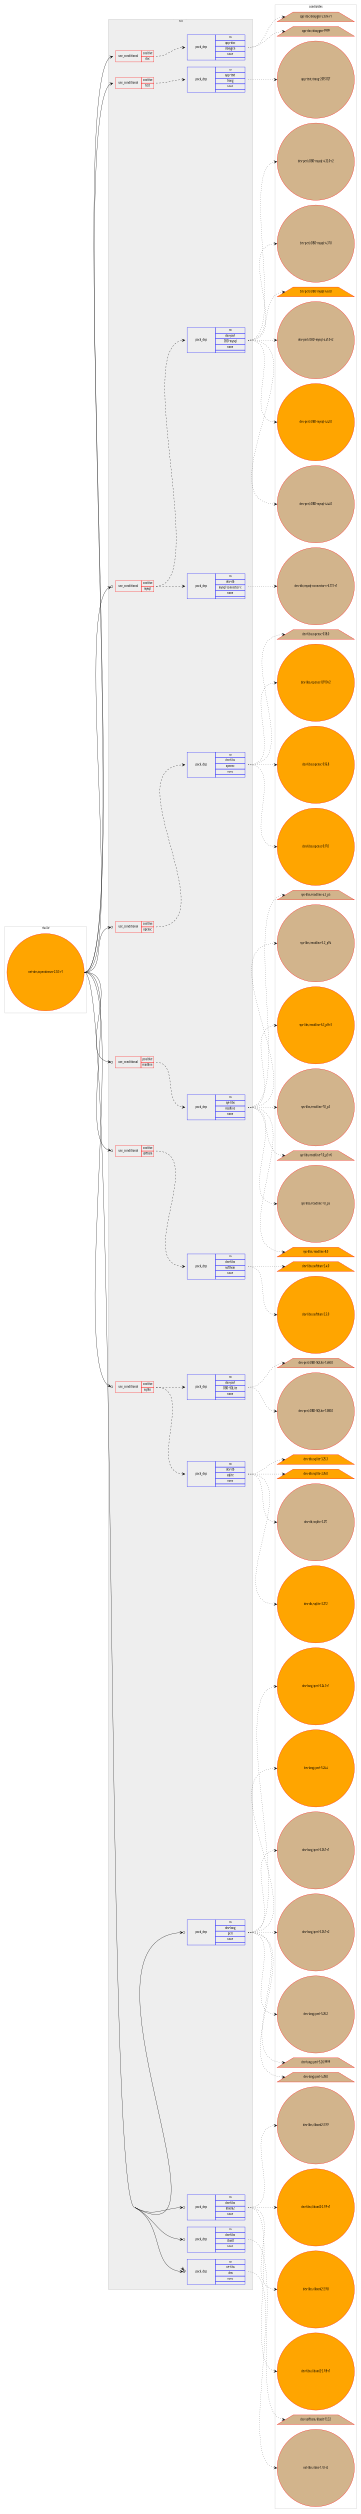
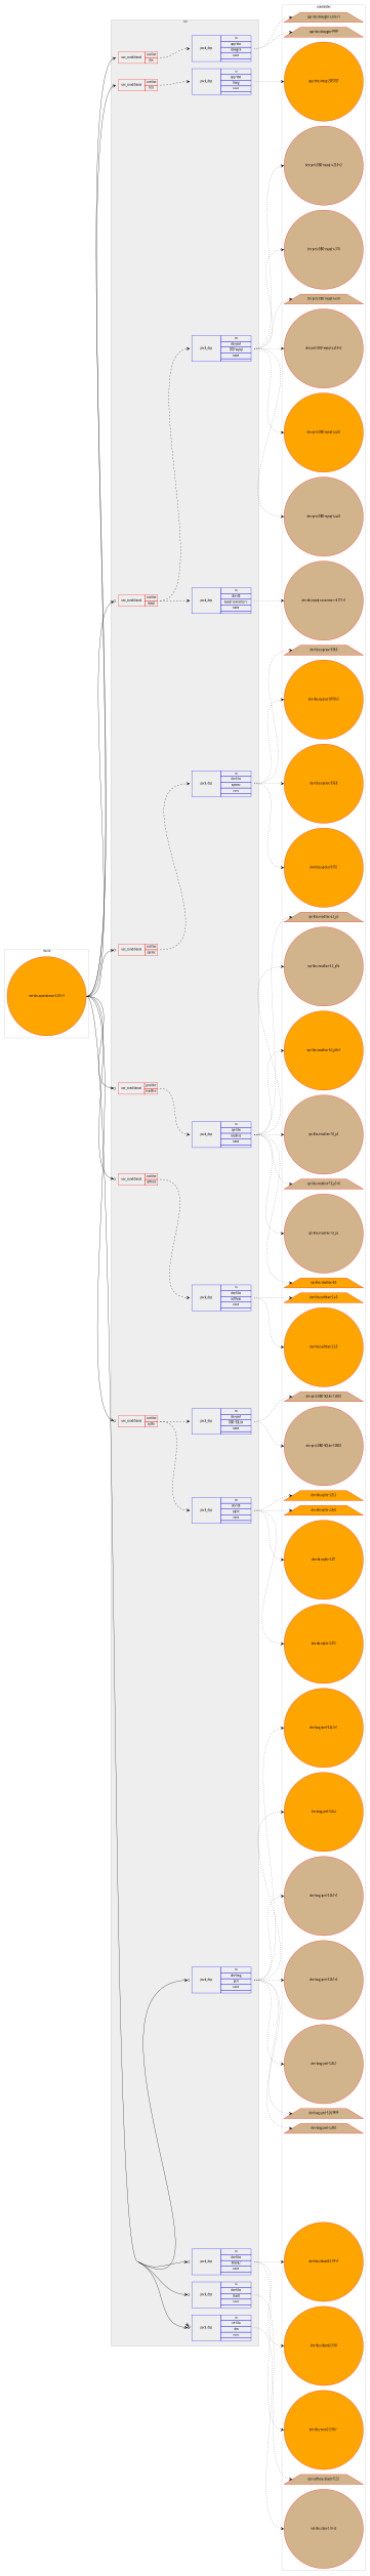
  digraph {
    compound=true
    concentrate=true
    fontname="Fira Sans"
    fontsize=10
    newrank=true
    rankdir=LR
    ranksep=1.5
    node [color=red fillcolor=tan fontname="Fira Sans" fontsize=10 shape=circle style=filled]
    edge [arrowhead=vee fontname="Fira Sans" headport=w style=dotted tailport=e weight=100]
    n1 [fillcolor=orange label="net-dns/opendnssec-2.0.3-r1" width=4]
    n2 [color=blue label=<<TABLE BORDER="0" CELLBORDER="1" CELLSPACING="0" CELLPADDING="4" WIDTH="220"><TR><TD ROWSPAN="6" CELLPADDING="30">pack_dep</TD></TR><TR><TD WIDTH="110">no</TD></TR><TR><TD>app-doc</TD></TR><TR><TD>doxygen</TD></TR><TR><TD>none</TD></TR><TR><TD></TD></TR></TABLE>> shape=none fillcolor="" style=""]
    n3 [label=<<TABLE BORDER="0" CELLBORDER="1" CELLSPACING="0" CELLPADDING="4"><TR><TD ROWSPAN="3" CELLPADDING="10">use_conditional</TD></TR><TR><TD>positive</TD></TR><TR><TD>doc</TD></TR></TABLE>> shape=none fillcolor="" style=""]
    n4 [color=blue label=<<TABLE BORDER="0" CELLBORDER="1" CELLSPACING="0" CELLPADDING="4" WIDTH="220"><TR><TD ROWSPAN="6" CELLPADDING="30">pack_dep</TD></TR><TR><TD WIDTH="110">no</TD></TR><TR><TD>app-text</TD></TR><TR><TD>trang</TD></TR><TR><TD>none</TD></TR><TR><TD></TD></TR></TABLE>> shape=none fillcolor="" style=""]
    n5 [label=<<TABLE BORDER="0" CELLBORDER="1" CELLSPACING="0" CELLPADDING="4"><TR><TD ROWSPAN="3" CELLPADDING="10">use_conditional</TD></TR><TR><TD>positive</TD></TR><TR><TD>test</TD></TR></TABLE>> shape=none fillcolor="" style=""]
    n6 [color=blue label=<<TABLE BORDER="0" CELLBORDER="1" CELLSPACING="0" CELLPADDING="4" WIDTH="220"><TR><TD ROWSPAN="6" CELLPADDING="30">pack_dep</TD></TR><TR><TD WIDTH="110">no</TD></TR><TR><TD>dev-db</TD></TR><TR><TD>mysql-connector-c</TD></TR><TR><TD>none</TD></TR><TR><TD></TD></TR></TABLE>> shape=none fillcolor="" style=""]
    n7 [color=blue label=<<TABLE BORDER="0" CELLBORDER="1" CELLSPACING="0" CELLPADDING="4" WIDTH="220"><TR><TD ROWSPAN="6" CELLPADDING="30">pack_dep</TD></TR><TR><TD WIDTH="110">no</TD></TR><TR><TD>dev-perl</TD></TR><TR><TD>DBD-mysql</TD></TR><TR><TD>none</TD></TR><TR><TD></TD></TR></TABLE>> shape=none fillcolor="" style=""]
    n8 [label=<<TABLE BORDER="0" CELLBORDER="1" CELLSPACING="0" CELLPADDING="4"><TR><TD ROWSPAN="3" CELLPADDING="10">use_conditional</TD></TR><TR><TD>positive</TD></TR><TR><TD>mysql</TD></TR></TABLE>> shape=none fillcolor="" style=""]
    n9 [color=blue label=<<TABLE BORDER="0" CELLBORDER="1" CELLSPACING="0" CELLPADDING="4" WIDTH="220"><TR><TD ROWSPAN="6" CELLPADDING="30">pack_dep</TD></TR><TR><TD WIDTH="110">no</TD></TR><TR><TD>dev-libs</TD></TR><TR><TD>opensc</TD></TR><TR><TD>none</TD></TR><TR><TD></TD></TR></TABLE>> shape=none fillcolor="" style=""]
    n10 [label=<<TABLE BORDER="0" CELLBORDER="1" CELLSPACING="0" CELLPADDING="4"><TR><TD ROWSPAN="3" CELLPADDING="10">use_conditional</TD></TR><TR><TD>positive</TD></TR><TR><TD>opensc</TD></TR></TABLE>> shape=none fillcolor="" style=""]
    n11 [color=blue label=<<TABLE BORDER="0" CELLBORDER="1" CELLSPACING="0" CELLPADDING="4" WIDTH="220"><TR><TD ROWSPAN="6" CELLPADDING="30">pack_dep</TD></TR><TR><TD WIDTH="110">no</TD></TR><TR><TD>sys-libs</TD></TR><TR><TD>readline</TD></TR><TR><TD>none</TD></TR><TR><TD></TD></TR></TABLE>> shape=none fillcolor="" style=""]
    n12 [label=<<TABLE BORDER="0" CELLBORDER="1" CELLSPACING="0" CELLPADDING="4"><TR><TD ROWSPAN="3" CELLPADDING="10">use_conditional</TD></TR><TR><TD>positive</TD></TR><TR><TD>readline</TD></TR></TABLE>> shape=none fillcolor="" style=""]
    n13 [color=blue label=<<TABLE BORDER="0" CELLBORDER="1" CELLSPACING="0" CELLPADDING="4" WIDTH="220"><TR><TD ROWSPAN="6" CELLPADDING="30">pack_dep</TD></TR><TR><TD WIDTH="110">no</TD></TR><TR><TD>dev-libs</TD></TR><TR><TD>softhsm</TD></TR><TR><TD>none</TD></TR><TR><TD></TD></TR></TABLE>> shape=none fillcolor="" style=""]
    n14 [label=<<TABLE BORDER="0" CELLBORDER="1" CELLSPACING="0" CELLPADDING="4"><TR><TD ROWSPAN="3" CELLPADDING="10">use_conditional</TD></TR><TR><TD>positive</TD></TR><TR><TD>softhsm</TD></TR></TABLE>> shape=none fillcolor="" style=""]
    n15 [color=blue label=<<TABLE BORDER="0" CELLBORDER="1" CELLSPACING="0" CELLPADDING="4" WIDTH="220"><TR><TD ROWSPAN="6" CELLPADDING="30">pack_dep</TD></TR><TR><TD WIDTH="110">no</TD></TR><TR><TD>dev-db</TD></TR><TR><TD>sqlite</TD></TR><TR><TD>none</TD></TR><TR><TD></TD></TR></TABLE>> shape=none fillcolor="" style=""]
    n16 [color=blue label=<<TABLE BORDER="0" CELLBORDER="1" CELLSPACING="0" CELLPADDING="4" WIDTH="220"><TR><TD ROWSPAN="6" CELLPADDING="30">pack_dep</TD></TR><TR><TD WIDTH="110">no</TD></TR><TR><TD>dev-perl</TD></TR><TR><TD>DBD-SQLite</TD></TR><TR><TD>none</TD></TR><TR><TD></TD></TR></TABLE>> shape=none fillcolor="" style=""]
    n17 [label=<<TABLE BORDER="0" CELLBORDER="1" CELLSPACING="0" CELLPADDING="4"><TR><TD ROWSPAN="3" CELLPADDING="10">use_conditional</TD></TR><TR><TD>positive</TD></TR><TR><TD>sqlite</TD></TR></TABLE>> shape=none fillcolor="" style=""]
    n18 [color=blue label=<<TABLE BORDER="0" CELLBORDER="1" CELLSPACING="0" CELLPADDING="4" WIDTH="220"><TR><TD ROWSPAN="6" CELLPADDING="30">pack_dep</TD></TR><TR><TD WIDTH="110">no</TD></TR><TR><TD>dev-lang</TD></TR><TR><TD>perl</TD></TR><TR><TD>none</TD></TR><TR><TD></TD></TR></TABLE>> shape=none fillcolor="" style=""]
    n19 [color=blue label=<<TABLE BORDER="0" CELLBORDER="1" CELLSPACING="0" CELLPADDING="4" WIDTH="220"><TR><TD ROWSPAN="6" CELLPADDING="30">pack_dep</TD></TR><TR><TD WIDTH="110">no</TD></TR><TR><TD>dev-libs</TD></TR><TR><TD>libxml2</TD></TR><TR><TD>none</TD></TR><TR><TD></TD></TR></TABLE>> shape=none fillcolor="" style=""]
    n20 [color=blue label=<<TABLE BORDER="0" CELLBORDER="1" CELLSPACING="0" CELLPADDING="4" WIDTH="220"><TR><TD ROWSPAN="6" CELLPADDING="30">pack_dep</TD></TR><TR><TD WIDTH="110">no</TD></TR><TR><TD>dev-libs</TD></TR><TR><TD>libxslt</TD></TR><TR><TD>none</TD></TR><TR><TD></TD></TR></TABLE>> shape=none fillcolor="" style=""]
    n21 [color=blue label=<<TABLE BORDER="0" CELLBORDER="1" CELLSPACING="0" CELLPADDING="4" WIDTH="220"><TR><TD ROWSPAN="6" CELLPADDING="30">pack_dep</TD></TR><TR><TD WIDTH="110">no</TD></TR><TR><TD>net-libs</TD></TR><TR><TD>ldns</TD></TR><TR><TD>none</TD></TR><TR><TD></TD></TR></TABLE>> shape=none fillcolor="" style=""]
    n22 [label="app-doc/doxygen-2.8.14-r1" shape=trapezium width=4]
    n23 [label="app-doc/doxygen-9999" shape=trapezium width=4]
-   n24 [label="app-text/trang-20151127" width=4]
+   n24 [fillcolor=orange label="app-text/trang-20151127" width=4]
    n25 [label="dev-db/mysql-connector-c-6.1.11-r1" width=4]
    n26 [label="dev-perl/DBD-mysql-4.32.0-r2" width=4]
    n27 [label="dev-perl/DBD-mysql-4.37.0" width=4]
-   n28 [fillcolor=orange label="dev-perl/DBD-mysql-4.41.0" shape=trapezium width=4]
+   n28 [label="dev-perl/DBD-mysql-4.41.0" shape=trapezium width=4]
    n29 [label="dev-perl/DBD-mysql-4.41.0-r2" width=4]
    n30 [fillcolor=orange label="dev-perl/DBD-mysql-4.42.0" width=4]
    n31 [label="dev-perl/DBD-mysql-4.44.0" width=4]
    n32 [fillcolor=orange label="dev-libs/opensc-0.16.8" width=4]
    n33 [fillcolor=orange label="dev-libs/opensc-0.17.0" width=4]
    n34 [label="dev-libs/opensc-0.18.0" shape=trapezium width=4]
    n35 [fillcolor=orange label="dev-libs/opensc-0.19.0-r2" width=4]
    n36 [label="sys-libs/readline-4.3_p5" shape=trapezium width=4]
    n37 [label="sys-libs/readline-5.2_p94" width=4]
    n38 [fillcolor=orange label="sys-libs/readline-6.3_p8-r3" width=4]
    n39 [label="sys-libs/readline-7.0_p3" width=4]
    n40 [label="sys-libs/readline-7.0_p3-r6" shape=trapezium width=4]
    n41 [label="sys-libs/readline-7.0_p5" width=4]
    n42 [fillcolor=orange label="sys-libs/readline-8.0" shape=trapezium width=4]
    n43 [fillcolor=orange label="dev-libs/softhsm-2.4.0" shape=trapezium width=4]
    n44 [fillcolor=orange label="dev-libs/softhsm-2.5.0" width=4]
    n45 [fillcolor=orange label="dev-db/sqlite-3.25.3" shape=trapezium width=4]
    n46 [fillcolor=orange label="dev-db/sqlite-3.26.0" shape=trapezium width=4]
-   n47 [label="dev-db/sqlite-3.27.1" width=4]
+   n47 [fillcolor=orange label="dev-db/sqlite-3.27.1" width=4]
    n48 [fillcolor=orange label="dev-db/sqlite-3.27.2" width=4]
    n49 [label="dev-perl/DBD-SQLite-1.560.0" shape=trapezium width=4]
    n50 [label="dev-perl/DBD-SQLite-1.580.0" width=4]
    n51 [fillcolor=orange label="dev-lang/perl-5.24.3-r1" width=4]
    n52 [fillcolor=orange label="dev-lang/perl-5.24.4" width=4]
    n53 [label="dev-lang/perl-5.26.1-r1" width=4]
    n54 [label="dev-lang/perl-5.26.1-r2" width=4]
    n55 [label="dev-lang/perl-5.26.2" width=4]
    n56 [label="dev-lang/perl-5.26.9999" shape=trapezium width=4]
    n57 [label="dev-lang/perl-5.28.0" shape=trapezium width=4]
    n58 [fillcolor=orange label="dev-libs/libxml2-2.9.8" width=4]
-   n59 [fillcolor=orange label="dev-libs/libxml2-2.9.8-r1" width=4]
-   n60 [label="dev-libs/libxml2-2.9.9" width=4]
+   n59 [fillcolor=orange label="dev-libs/none2-2.9.8-r1" width=4]
    n61 [fillcolor=orange label="dev-libs/libxml2-2.9.9-r1" width=4]
    n62 [label="dev-softhsm/libxslt-1.1.32" shape=trapezium width=4]
    n63 [label="net-libs/ldns-1.7.0-r2" width=4]
    subgraph cluster_1 {
      color=gray
      label=<<i>dependencies</i>>
      subgraph cluster_2 {
        color=gray
        fillcolor="#eeeeee"
        label=<<i>compile</i>>
        style=filled
        subgraph sub_3 {
          color=gray
          fillcolor="#eeeeee"
          label=<<i>compile</i>>
          style=filled
          n3
          subgraph sub_4 {
            color=gray
            fillcolor="#eeeeee"
            label=<<i>compile</i>>
            style=filled
            n2
          }
        }
        subgraph sub_5 {
          color=gray
          fillcolor="#eeeeee"
          label=<<i>compile</i>>
          style=filled
          n5
          subgraph sub_6 {
            color=gray
            fillcolor="#eeeeee"
            label=<<i>compile</i>>
            style=filled
            n4
          }
        }
      }
      subgraph cluster_7 {
        color=gray
        fillcolor="#eeeeee"
        label=<<i>compile and run</i>>
        style=filled
        subgraph sub_8 {
          color=gray
          fillcolor="#eeeeee"
          label=<<i>compile and run</i>>
          style=filled
          n8
          subgraph sub_9 {
            color=gray
            fillcolor="#eeeeee"
            label=<<i>compile and run</i>>
            style=filled
            n6
          }
          subgraph sub_10 {
            color=gray
            fillcolor="#eeeeee"
            label=<<i>compile and run</i>>
            style=filled
            n7
          }
        }
        subgraph sub_11 {
          color=gray
          fillcolor="#eeeeee"
          label=<<i>compile and run</i>>
          style=filled
          n10
          subgraph sub_12 {
            color=gray
            fillcolor="#eeeeee"
            label=<<i>compile and run</i>>
            style=filled
            n9
          }
        }
        subgraph sub_13 {
          color=gray
          fillcolor="#eeeeee"
          label=<<i>compile and run</i>>
          style=filled
          n12
          subgraph sub_14 {
            color=gray
            fillcolor="#eeeeee"
            label=<<i>compile and run</i>>
            style=filled
            n11
          }
        }
        subgraph sub_15 {
          color=gray
          fillcolor="#eeeeee"
          label=<<i>compile and run</i>>
          style=filled
          n14
          subgraph sub_16 {
            color=gray
            fillcolor="#eeeeee"
            label=<<i>compile and run</i>>
            style=filled
            n13
          }
        }
        subgraph sub_17 {
          color=gray
          fillcolor="#eeeeee"
          label=<<i>compile and run</i>>
          style=filled
          n17
          subgraph sub_18 {
            color=gray
            fillcolor="#eeeeee"
            label=<<i>compile and run</i>>
            style=filled
            n15
          }
          subgraph sub_19 {
            color=gray
            fillcolor="#eeeeee"
            label=<<i>compile and run</i>>
            style=filled
            n16
          }
        }
        subgraph sub_20 {
          color=gray
          fillcolor="#eeeeee"
          label=<<i>compile and run</i>>
          style=filled
          n18
        }
        subgraph sub_21 {
          color=gray
          fillcolor="#eeeeee"
          label=<<i>compile and run</i>>
          style=filled
          n19
        }
        subgraph sub_22 {
          color=gray
          fillcolor="#eeeeee"
          label=<<i>compile and run</i>>
          style=filled
          n20
        }
        subgraph sub_23 {
          color=gray
          fillcolor="#eeeeee"
          label=<<i>compile and run</i>>
          style=filled
          n21
        }
      }
      subgraph cluster_24 {
        color=gray
        fillcolor="#eeeeee"
        label=<<i>run</i>>
        style=filled
      }
    }
    subgraph cluster_25 {
      color=gray
      label=<<i>ebuild</i>>
      rank=same
      n1
    }
    subgraph cluster_26 {
      color=gray
      label=<<i>candidates</i>>
      rank=same
      subgraph sub_27 {
        color=black
        label=<<i>candidates</i>>
        nodesep=1
        rank=same
        n22
        n23
      }
      subgraph sub_28 {
        color=black
        label=<<i>candidates</i>>
        nodesep=1
        rank=same
        n24
      }
      subgraph sub_29 {
        color=black
        label=<<i>candidates</i>>
        nodesep=1
        rank=same
        n25
      }
      subgraph sub_30 {
        color=black
        label=<<i>candidates</i>>
        nodesep=1
        rank=same
        n26
        n27
        n28
        n29
        n30
        n31
      }
      subgraph sub_31 {
        color=black
        label=<<i>candidates</i>>
        nodesep=1
        rank=same
        n32
        n33
        n34
        n35
      }
      subgraph sub_32 {
        color=black
        label=<<i>candidates</i>>
        nodesep=1
        rank=same
        n36
        n37
        n38
        n39
        n40
        n41
        n42
      }
      subgraph sub_33 {
        color=black
        label=<<i>candidates</i>>
        nodesep=1
        rank=same
        n43
        n44
      }
      subgraph sub_34 {
        color=black
        label=<<i>candidates</i>>
        nodesep=1
        rank=same
        n45
        n46
        n47
        n48
      }
      subgraph sub_35 {
        color=black
        label=<<i>candidates</i>>
        nodesep=1
        rank=same
        n49
        n50
      }
      subgraph sub_36 {
        color=black
        label=<<i>candidates</i>>
        nodesep=1
        rank=same
        n51
        n52
        n53
        n54
        n55
        n56
        n57
      }
      subgraph sub_37 {
        color=black
        label=<<i>candidates</i>>
        nodesep=1
        rank=same
        n58
        n59
-       n60
        n61
      }
      subgraph sub_38 {
        color=black
        label=<<i>candidates</i>>
        nodesep=1
        rank=same
        n62
      }
      subgraph sub_39 {
        color=black
        label=<<i>candidates</i>>
        nodesep=1
        rank=same
        n63
      }
    }
    n1 -> n3 [style=solid weight=20]
    n1 -> n5 [style=solid weight=20]
    n1 -> n8 [arrowhead=odotvee style=solid weight=20]
    n1 -> n10 [arrowhead=odotvee style=solid weight=20]
    n1 -> n12 [arrowhead=odotvee style=solid weight=20]
    n1 -> n14 [arrowhead=odotvee style=solid weight=20]
    n1 -> n17 [arrowhead=odotvee style=solid weight=20]
    n1 -> n18 [arrowhead=odotvee style=solid weight=20]
    n1 -> n19 [arrowhead=odotvee style=solid weight=20]
    n1 -> n20 [arrowhead=odotvee style=solid weight=20]
    n1 -> n21 [arrowhead=odotvee style=solid weight=20]
    n2 -> n22
    n2 -> n23
    n3 -> n2 [style=dashed weight=20]
    n4 -> n24
    n5 -> n4 [style=dashed weight=20]
    n6 -> n25
    n7 -> n26
    n7 -> n27
    n7 -> n28
    n7 -> n29
    n7 -> n30
    n7 -> n31
    n8 -> n6 [style=dashed weight=20]
    n8 -> n7 [style=dashed weight=20]
    n9 -> n32
    n9 -> n33
    n9 -> n34
    n9 -> n35
    n10 -> n9 [style=dashed weight=20]
    n11 -> n36
    n11 -> n37
    n11 -> n38
    n11 -> n39
    n11 -> n40
    n11 -> n41
    n11 -> n42
    n12 -> n11 [style=dashed weight=20]
    n13 -> n43
    n13 -> n44
    n14 -> n13 [style=dashed weight=20]
    n15 -> n45
    n15 -> n46
    n15 -> n47
    n15 -> n48
    n16 -> n49
    n16 -> n50
    n17 -> n15 [style=dashed weight=20]
    n17 -> n16 [style=dashed weight=20]
    n18 -> n51
    n18 -> n52
    n18 -> n53
    n18 -> n54
    n18 -> n55
    n18 -> n56
    n18 -> n57
    n19 -> n58
    n19 -> n59
-   n19 -> n60
    n19 -> n61
    n20 -> n62
    n21 -> n63
  }
